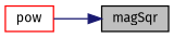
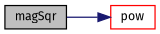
  digraph {
    rankdir=LR
    fontname="Fira Sans"
    node [fontname="Fira Sans" fontsize=10 shape=record]
    n1 [color=black fillcolor=grey75 fontcolor=black height=0.2 label=magSqr style=filled width=0.4]
    n2 [color=red height=0.2 label=pow width=0.4]
-   n2 -> n1 [color=midnightblue fontname="Fira Sans" fontsize=10 labelfontname=Helvetica labelfontsize=10 style=solid]
+   n1 -> n2 [color=midnightblue fontname="Fira Sans" fontsize=10 labelfontname=Helvetica labelfontsize=10 style=solid]
  }
